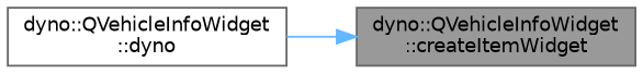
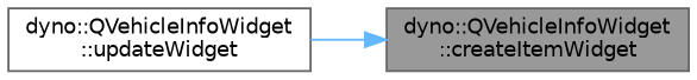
  digraph {
    rankdir=RL
    node [fontname=Helvetica fontsize=10 shape=box style=filled]
    n1 [color=gray40 fillcolor=grey60 fontcolor=black height=0.2 label="dyno::QVehicleInfoWidget\l::createItemWidget" width=0.4]
-   n2 [color=grey40 fillcolor=white height=0.2 label="dyno::QVehicleInfoWidget\l::dyno" width=0.4]
+   n2 [color=grey40 fillcolor=white height=0.2 label="dyno::QVehicleInfoWidget\l::updateWidget" width=0.4]
    n1 -> n2 [color=steelblue1 dir=back fontname=Helvetica fontsize=10 labelfontname=Helvetica labelfontsize=10 style=solid]
  }
